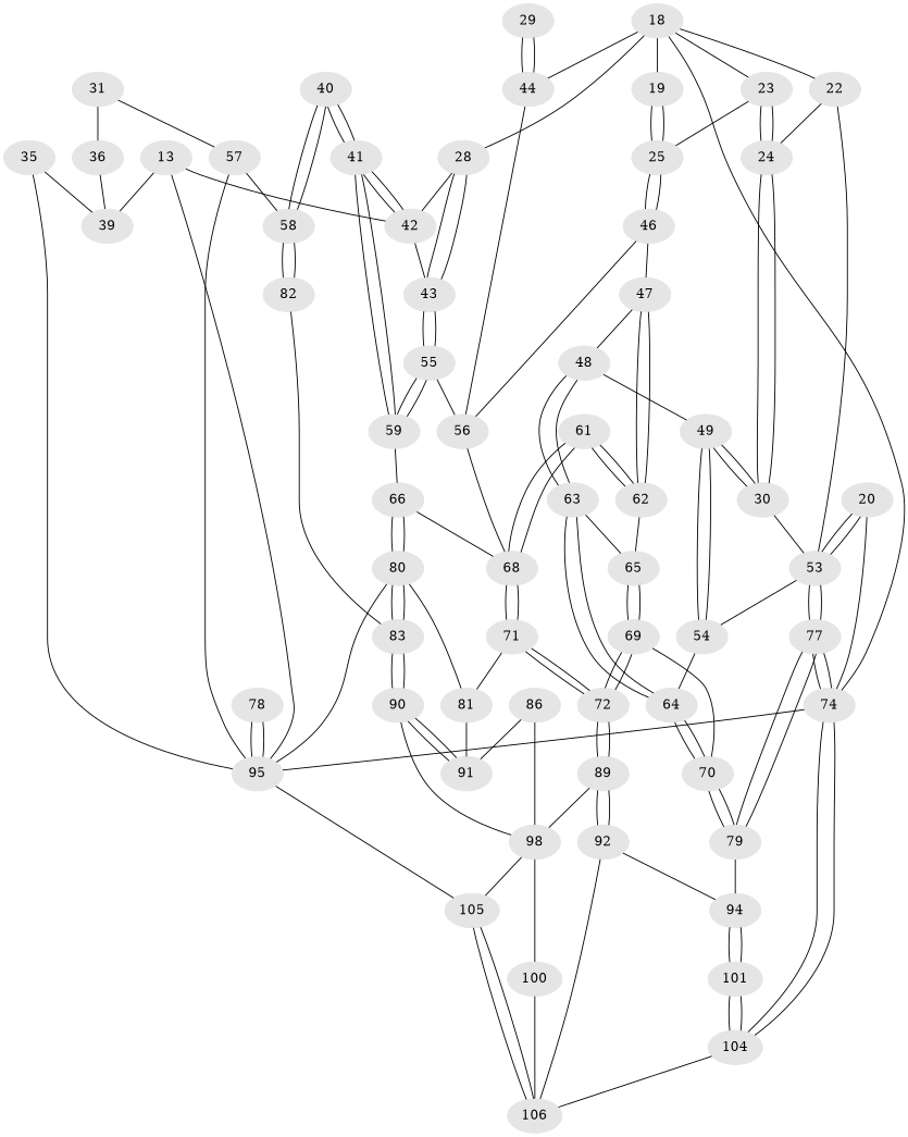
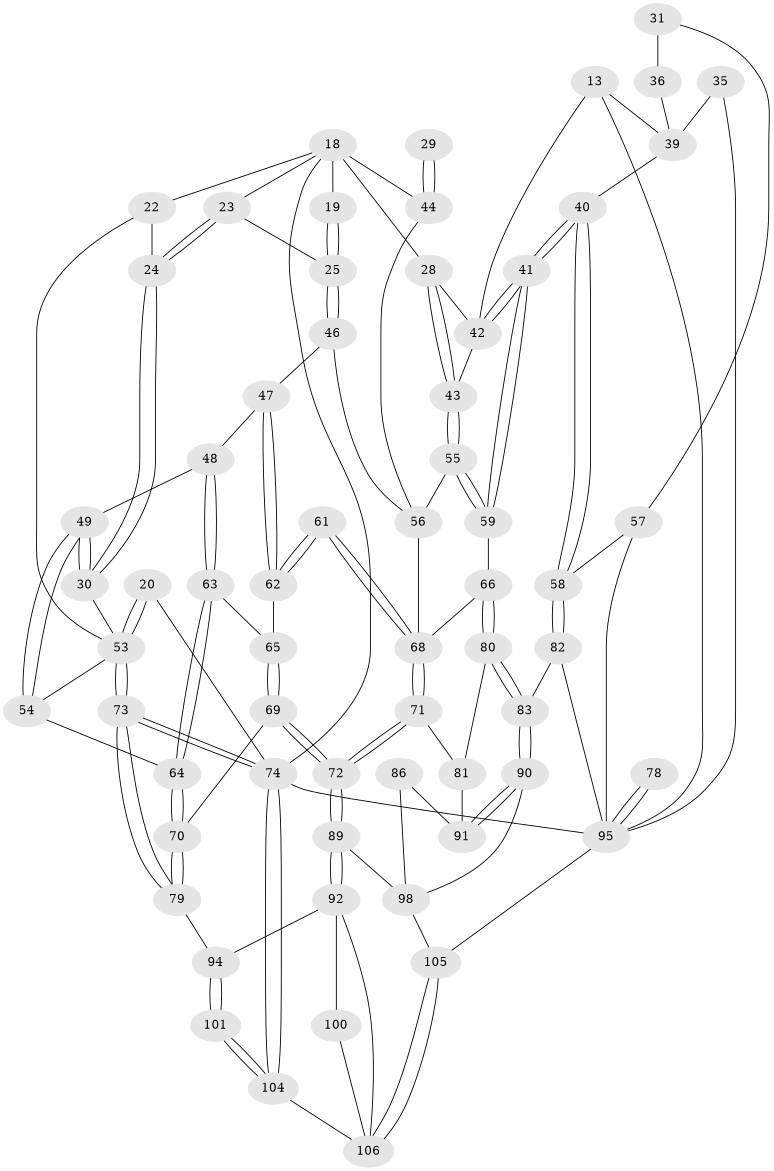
  graph {
    node [color=gray90 style=filled]
    13 [super="+10"]
    39 [super="+38"]
    42 [super="+14"]
    95 [super="+84+76+77"]
    40
    43
    105 [super="+96"]
    18 [super="+17+8"]
    19 [super="+6"]
    22
    23
    28 [super="+16"]
    44 [super="+27"]
    74 [super="+12"]
    25
    53 [super="+52+21"]
    24
    56 [super="+45"]
    104
    46
    20
    54
-   73 [label=77]
+   73
    n24 [label=30]
    47
    29
    55
    31 [super="+30"]
    36
    57 [super="+32"]
    58
    35
    41
    59
    82
    66
    68 [super="+67+60"]
    48
    62
    49
    63
    65
    64
    79
    70
    71
    83
    80
    61
    69
    72
    81
    89
    94 [super="+93"]
    91 [super="+85"]
    98 [super="+87+97+88"]
    92
    106 [super="+103"]
    78
    101
    90
    86
    100 [super="+99"]
    13 -- 39 [weight=2]
    13 -- 42
    13 -- 95
+   39 -- 40
    42 -- 43
    95 -- 105 [weight=2]
    40 -- 58
    40 -- 58
    40 -- 41
    40 -- 41
    43 -- 55
    43 -- 55
    105 -- 106
    105 -- 106
    18 -- 19 [weight=3]
    18 -- 22
    18 -- 23
    18 -- 28
    18 -- 44
    18 -- 74
    19 -- 25
    19 -- 25
    22 -- 53
    22 -- 24
    23 -- 25
    23 -- 24
    23 -- 24
    28 -- 42
    28 -- 43
    28 -- 43
    44 -- 56
    74 -- 95 [weight=2]
    74 -- 104
    74 -- 104
    25 -- 46
    25 -- 46
    53 -- 54
    53 -- 73
    53 -- 73
    24 -- n24
    24 -- n24
    56 -- 68
    104 -- 106
    46 -- 56
    46 -- 47
    20 -- 74
    20 -- 53 [weight=2]
    20 -- 53
    54 -- 64
    73 -- 74
    73 -- 74
    73 -- 79
    73 -- 79
    n24 -- 53
    47 -- 48
    47 -- 62
    47 -- 62
    29 -- 44 [weight=2]
    29 -- 44
    55 -- 56
    55 -- 59
    55 -- 59
    31 -- 36 [weight=2]
    31 -- 57
    36 -- 39
    57 -- 95 [weight=2]
    57 -- 58
    58 -- 82
    58 -- 82
    35 -- 39
    35 -- 95
    41 -- 42
    41 -- 42
    41 -- 59
    41 -- 59
    59 -- 66
-   80 -- 95
+   82 -- 95
    82 -- 83
    66 -- 68
    66 -- 80
    66 -- 80
    68 -- 71
    68 -- 71
    48 -- 49
    48 -- 63
    48 -- 63
    62 -- 65
    49 -- 54
    49 -- 54
    49 -- n24
    49 -- n24
    63 -- 65
    63 -- 64
    63 -- 64
    65 -- 69
    65 -- 69
    64 -- 70
    64 -- 70
    79 -- 94
    70 -- 79
    70 -- 79
    71 -- 72
    71 -- 72
    71 -- 81
    83 -- 90
    83 -- 90
    80 -- 83
    80 -- 83
    80 -- 81
    61 -- 68 [weight=2]
    61 -- 68
    61 -- 62
    61 -- 62
    69 -- 70
    69 -- 72
    69 -- 72
    72 -- 89
    72 -- 89
    81 -- 91
    89 -- 98
    89 -- 92
    89 -- 92
    94 -- 101 [weight=2]
    94 -- 101
    98 -- 105
-   98 -- 100 [weight=2]
+   92 -- 100 [weight=2]
    92 -- 94
    92 -- 106
    78 -- 95 [weight=3]
    78 -- 95
    101 -- 104
    101 -- 104
    90 -- 91
    90 -- 91
    90 -- 98
    86 -- 91 [weight=2]
    86 -- 98
    100 -- 106 [weight=2]
  }
